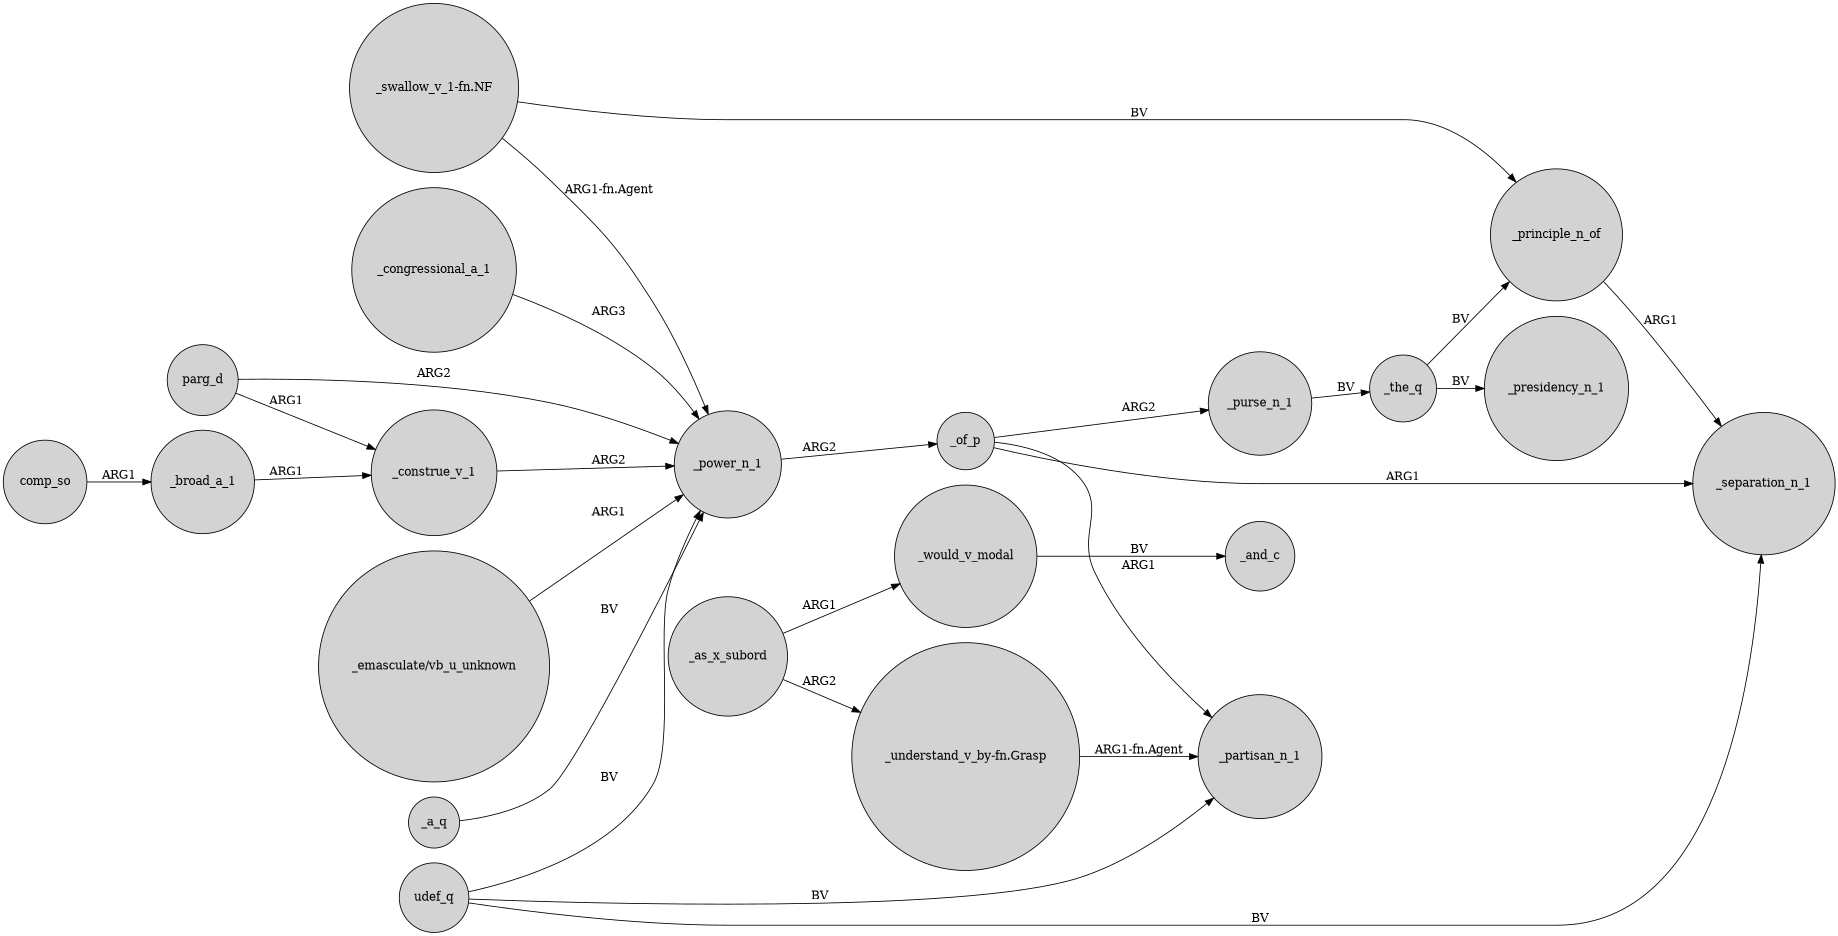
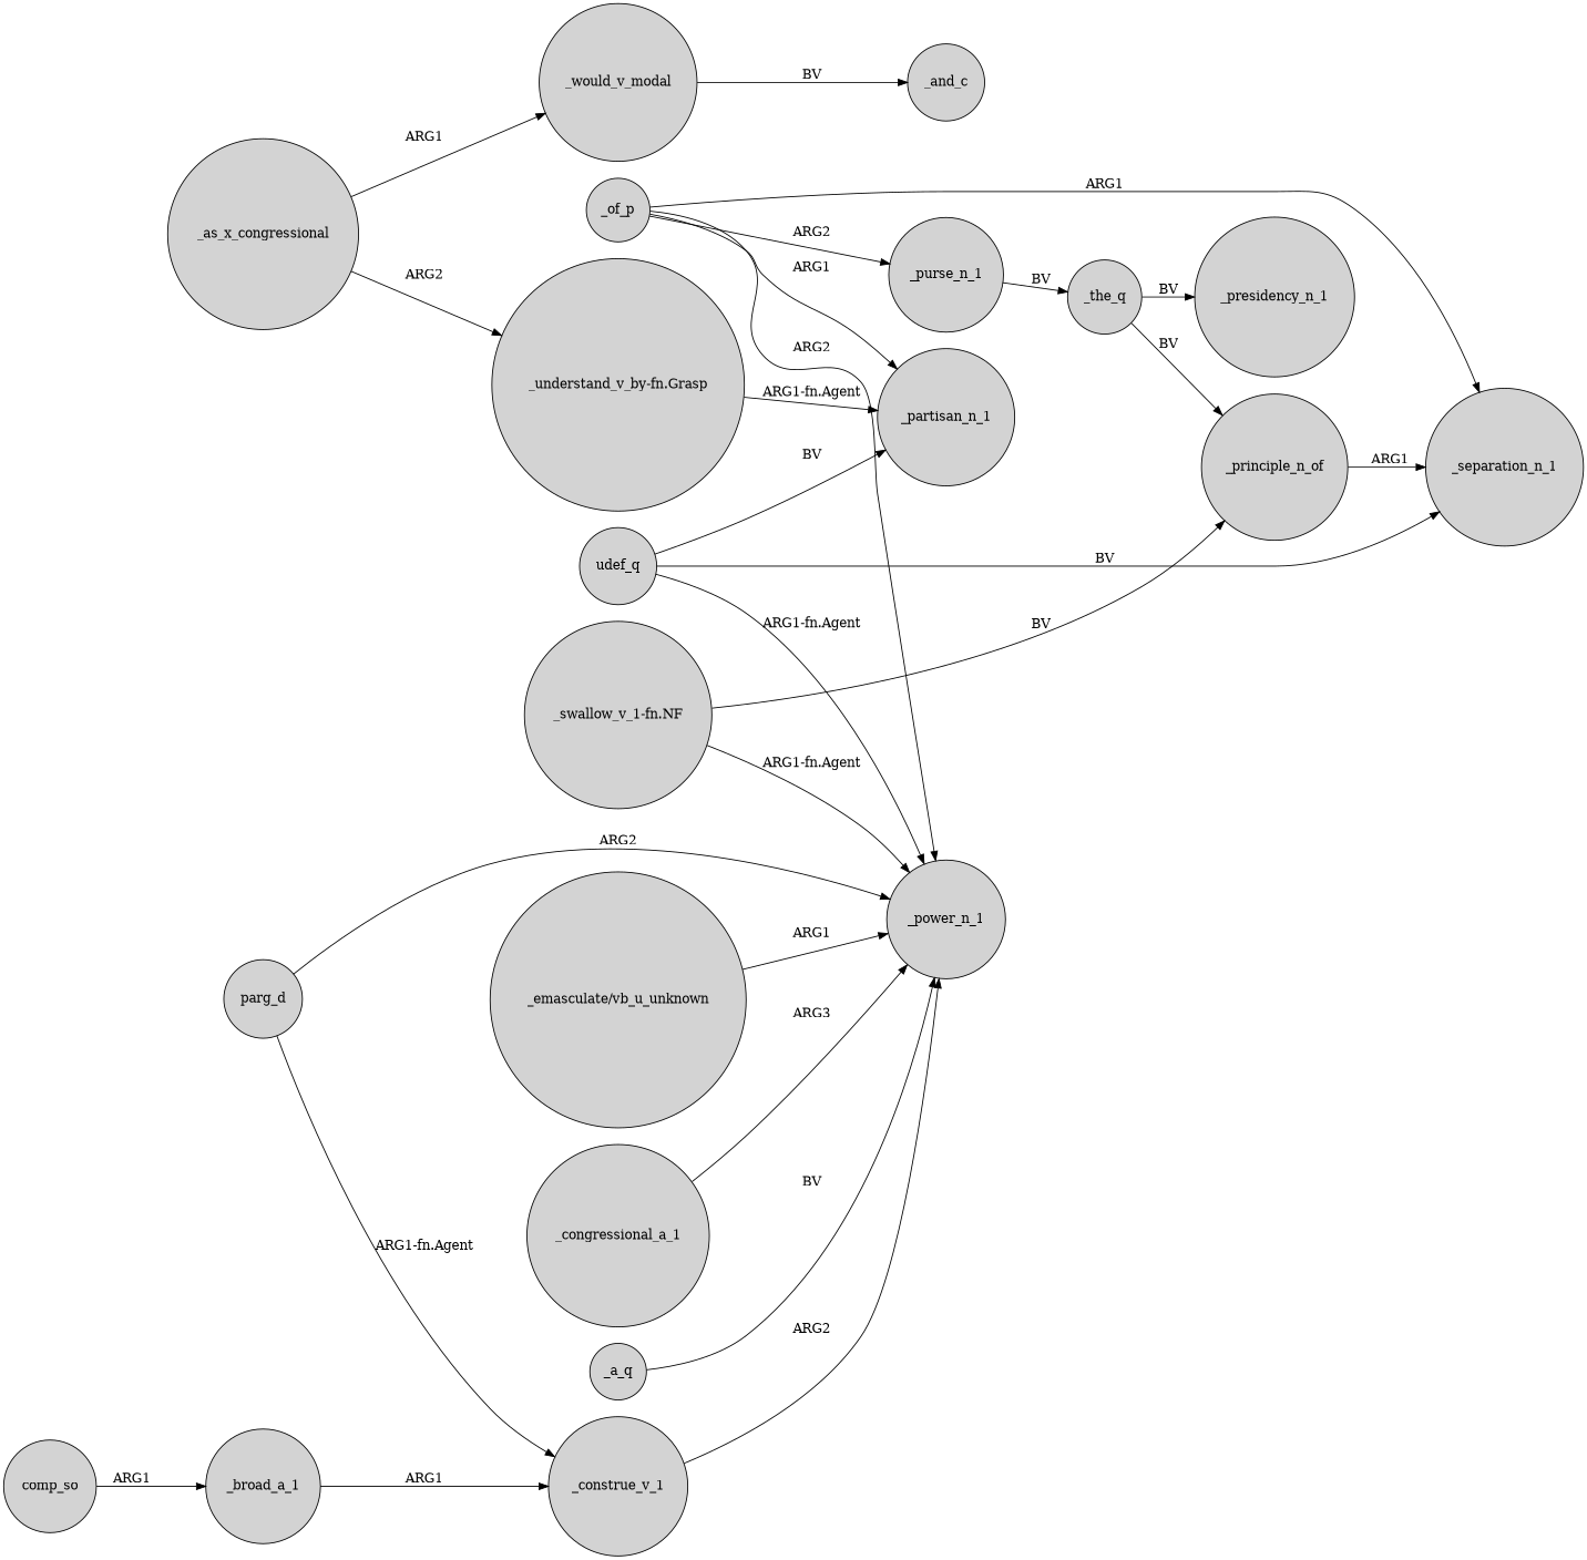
  digraph {
    rankdir=LR
    node [shape=circle style=filled]
    _of_p
    _partisan_n_1
    _purse_n_1
    _separation_n_1
    _power_n_1
    _the_q
    _would_v_modal
    _and_c
    _principle_n_of
    _presidency_n_1
    udef_q
    parg_d
    _construe_v_1
    "_emasculate/vb_u_unknown"
    _a_q
    comp_so
    _broad_a_1
    "_swallow_v_1-fn.NF"
    _congressional_a_1
    "_understand_v_by-fn.Grasp"
-   _as_x_subord
+   _as_x_subord [label=_as_x_congressional]
    _of_p -> _partisan_n_1 [label=ARG1]
    _of_p -> _purse_n_1 [label=ARG2]
    _of_p -> _separation_n_1 [label=ARG1]
-   _power_n_1 -> _of_p [label=ARG2]
+   _of_p -> _power_n_1 [label=ARG2]
    _purse_n_1 -> _the_q [label=BV]
    _the_q -> _principle_n_of [label=BV]
    _the_q -> _presidency_n_1 [label=BV]
    _would_v_modal -> _and_c [label=BV]
    _principle_n_of -> _separation_n_1 [label=ARG1]
    udef_q -> _partisan_n_1 [label=BV]
    udef_q -> _separation_n_1 [label=BV]
-   udef_q -> _power_n_1 [label=BV]
+   udef_q -> _power_n_1 [label="ARG1-fn.Agent"]
    parg_d -> _power_n_1 [label=ARG2]
-   parg_d -> _construe_v_1 [label=ARG1]
+   parg_d -> _construe_v_1 [label="ARG1-fn.Agent"]
    _construe_v_1 -> _power_n_1 [label=ARG2]
    "_emasculate/vb_u_unknown" -> _power_n_1 [label=ARG1]
    _a_q -> _power_n_1 [label=BV]
    comp_so -> _broad_a_1 [label=ARG1]
    _broad_a_1 -> _construe_v_1 [label=ARG1]
    "_swallow_v_1-fn.NF" -> _power_n_1 [label="ARG1-fn.Agent"]
    "_swallow_v_1-fn.NF" -> _principle_n_of [label=BV]
    _congressional_a_1 -> _power_n_1 [label=ARG3]
    "_understand_v_by-fn.Grasp" -> _partisan_n_1 [label="ARG1-fn.Agent"]
    _as_x_subord -> _would_v_modal [label=ARG1]
    _as_x_subord -> "_understand_v_by-fn.Grasp" [label=ARG2]
  }
